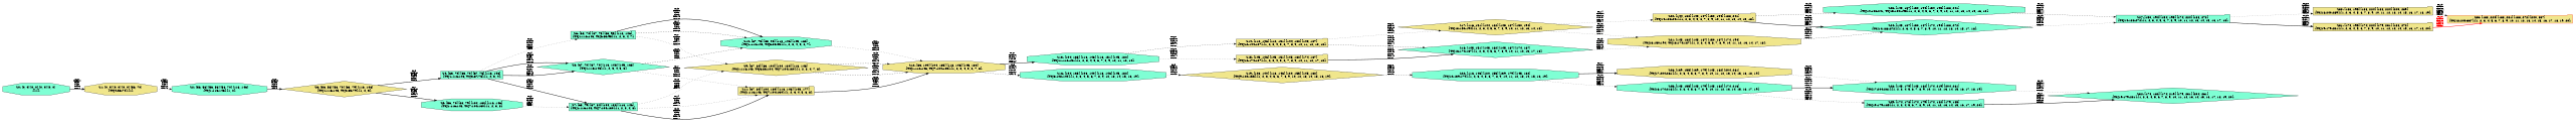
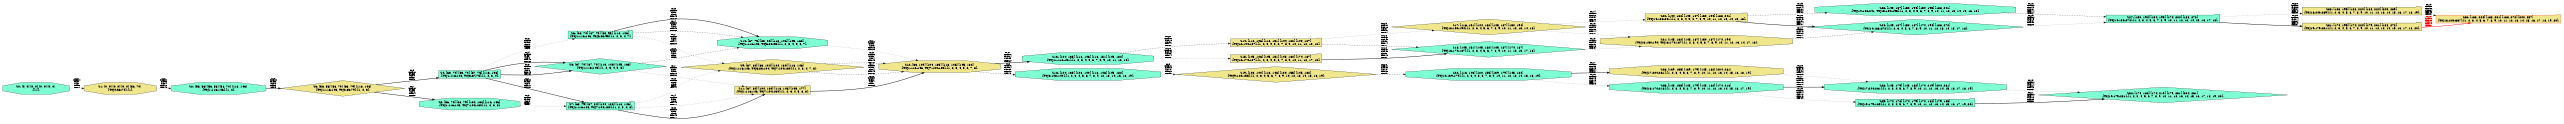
  digraph {
    rankdir=LR
    node [style=filled fillcolor=aquamarine shape=octagon]
    edge [fontsize=8 style=dotted]
    n1 [label="S0: [0, 0] [0, 0] [0, 0] [0, 0] \n{}{}"]
    n2 [label="S1: [0, 0] [0, 0] [0, 0] [56, 70] \n{T0J0:56-70}{1}" fillcolor=khaki]
    n3 [label="S2: [56, 56] [56, 56] [56, 70] [116, 146] \n{T0J1:116-146}{1, 2}"]
    n4 [label="S3: [56, 56] [56, 70] [63, 79] [116, 146] \n{T0J1:116-146, T0J2:63-79}{1, 2, 3}" fillcolor=khaki shape=diamond]
    n5 [label="S4: [63, 70] [63, 70] [67, 75] [116, 146] \n{T0J1:116-146, T0J3:67-75}{1, 2, 3, 4}" shape=folder]
    n6 [label="S5: [56, 70] [63, 79] [104, 130] [116, 146] \n{T0J1:116-146, T0J7:104-130}{1, 2, 3, 8}"]
    n7 [label="S6: [63, 70] [67, 75] [83, 95] [116, 146] \n{T0J1:116-146, T0J6:83-95}{1, 2, 3, 4, 7}" shape=folder]
    n8 [label="S7: [63, 79] [67, 84] [104, 130] [116, 146] \n{T0J1:116-146, T0J7:104-130}{1, 2, 3, 4, 8}" shape=folder]
    n9 [label="S8: [67, 70] [67, 70] [116, 146] [145, 168] \n{T0J1:116-146}{1, 2, 3, 4, 5, 6}" shape=diamond]
    n10 [label="S9: [67, 84] [83, 104] [104, 130] [116, 146] \n{T0J1:116-146, T0J6:83-104, T0J7:104-130}{1, 2, 3, 4, 7, 8}" fillcolor=khaki shape=diamond]
    n11 [label="S10: [67, 75] [83, 95] [116, 146] [145, 168] \n{T0J1:116-146, T0J6:83-95}{1, 2, 3, 4, 5, 6, 7}"]
    n12 [label="S11: [67, 84] [104, 130] [116, 146] [145, 177] \n{T0J1:116-146, T0J7:104-130}{1, 2, 3, 4, 5, 6, 8}" fillcolor=khaki shape=folder]
    n13 [label="S12: [83, 109] [104, 135] [116, 146] [145, 182] \n{T0J1:116-146, T0J7:104-135}{1, 2, 3, 4, 5, 6, 7, 8}" fillcolor=khaki]
    n14 [label="S13: [104, 135] [116, 146] [116, 151] [145, 182] \n{T0J11:116-151}{1, 2, 3, 4, 5, 6, 7, 8, 9, 10, 11, 12, 18}"]
    n15 [label="S16: [104, 135] [108, 140] [116, 146] [145, 182] \n{T0J8:108-140}{1, 2, 3, 4, 5, 6, 7, 8, 9, 12, 13, 14, 15, 16, 19}"]
    n16 [label="S14: [116, 146] [116, 151] [144, 182] [145, 187] \n{T0J12:144-187}{1, 2, 3, 4, 5, 6, 7, 8, 9, 10, 11, 12, 13, 18}" fillcolor=khaki shape=folder]
    n17 [label="S15: [145, 146] [145, 151] [145, 182] [174, 187] \n{T0J16:174-187}{1, 2, 3, 4, 5, 6, 7, 8, 9, 10, 11, 12, 17, 18}" fillcolor=khaki shape=folder]
    n18 [label="S17: [116, 151] [144, 182] [145, 187] [150, 194] \n{T0J13:150-194}{1, 2, 3, 4, 5, 6, 7, 8, 9, 10, 11, 12, 13, 14, 18}" fillcolor=khaki shape=diamond]
    n19 [label="S18: [145, 151] [145, 182] [145, 187] [174, 187] \n{T0J16:174-187}{1, 2, 3, 4, 5, 6, 7, 8, 9, 10, 11, 12, 13, 17, 18}" shape=diamond]
    n20 [label="S19: [108, 140] [116, 146] [120, 155] [145, 182] \n{T0J9:120-155}{1, 2, 3, 4, 5, 6, 7, 8, 9, 10, 12, 13, 14, 15, 16, 19}" fillcolor=khaki shape=diamond]
    n21 [label="S20: [144, 182] [145, 187] [150, 194] [188, 241] \n{T0J14:188-241}{1, 2, 3, 4, 5, 6, 7, 8, 9, 10, 11, 12, 13, 14, 15, 18}" fillcolor=khaki shape=folder]
    n22 [label="S21: [145, 182] [145, 187] [150, 187] [174, 194] \n{T0J13:150-194, T0J16:174-187}{1, 2, 3, 4, 5, 6, 7, 8, 9, 10, 11, 12, 13, 14, 17, 18}" fillcolor=khaki]
    n23 [label="S22: [116, 146] [120, 155] [139, 179] [145, 182] \n{T0J10:139-179}{1, 2, 3, 4, 5, 6, 7, 8, 9, 10, 11, 12, 13, 14, 15, 16, 19}"]
    n24 [label="S23: [145, 187] [150, 194] [154, 195] [188, 241] \n{T0J14:188-241, T0J15:154-195}{1, 2, 3, 4, 5, 6, 7, 8, 9, 10, 11, 12, 13, 14, 15, 16, 18}"]
    n25 [label="S24: [145, 187] [150, 187] [174, 194] [188, 272] \n{T0J14:188-272}{1, 2, 3, 4, 5, 6, 7, 8, 9, 10, 11, 12, 13, 14, 15, 17, 18}" shape=diamond]
    n26 [label="S25: [145, 155] [145, 179] [145, 182] [174, 216] \n{T0J16:174-216}{1, 2, 3, 4, 5, 6, 7, 8, 9, 10, 11, 12, 13, 14, 15, 16, 17, 19}"]
    n27 [label="S26: [139, 155] [139, 179] [145, 182] [204, 261] \n{T0J17:204-261}{1, 2, 3, 4, 5, 6, 7, 8, 9, 10, 11, 12, 13, 14, 15, 16, 18, 19}" fillcolor=khaki]
    n28 [label="S27: [150, 194] [154, 195] [174, 224] [188, 272] \n{T0J14:188-272}{1, 2, 3, 4, 5, 6, 7, 8, 9, 10, 11, 12, 13, 14, 15, 16, 17, 18}" shape=folder]
    n29 [label="S28: [145, 179] [145, 182] [174, 219] [204, 261] \n{T0J17:204-261}{1, 2, 3, 4, 5, 6, 7, 8, 9, 10, 11, 12, 13, 14, 15, 16, 17, 18, 19}"]
    n30 [label="S29: [174, 178] [174, 179] [174, 182] [179, 185] \n{T0J19:179-185}{1, 2, 3, 4, 5, 6, 7, 8, 9, 10, 11, 12, 13, 14, 15, 16, 17, 19, 20}" shape=folder]
    n31 [label="S30: [188, 195] [188, 224] [188, 224] [240, 289] \n{T0J18:240-289}{1, 2, 3, 4, 5, 6, 7, 8, 9, 10, 11, 12, 13, 14, 15, 16, 17, 18, 19}" fillcolor=khaki shape=folder]
    n32 [label="S31: [174, 195] [174, 224] [179, 231] [188, 272] \n{T0J19:179-231}{1, 2, 3, 4, 5, 6, 7, 8, 9, 10, 11, 12, 13, 14, 15, 16, 17, 18, 20}" fillcolor=khaki shape=folder]
    n33 [label="S32: [174, 182] [174, 219] [179, 231] [204, 261] \n{T0J19:179-231}{1, 2, 3, 4, 5, 6, 7, 8, 9, 10, 11, 12, 13, 14, 15, 16, 17, 18, 19, 20}" shape=diamond]
    n34 [color=Red label="S33: [188, 224] [188, 231] [188, 272] [240, 337] \n{T0J18:240-337}{1, 2, 3, 4, 5, 6, 7, 8, 9, 10, 11, 12, 13, 14, 15, 16, 17, 18, 19, 20}" fillcolor=khaki shape=folder]
-   n1 -> n2 [label="T0 J0\nDL=300\nES=0\nLS=0\nEF=56\nLF=70" style=bold]
+   n1 -> n2 [label="T0 J0\nDL=300\nES=0\nLS=0\nEF=56\nLF=70"]
    n2 -> n3 [label="T0 J1\nDL=300\nES=56\nLS=70\nEF=116\nLF=146"]
    n3 -> n4 [label="T0 J2\nDL=300\nES=56\nLS=70\nEF=63\nLF=79" style=bold]
    n4 -> n5 [label="T0 J3\nDL=300\nES=63\nLS=70\nEF=67\nLF=75" style=bold]
    n4 -> n6 [label="T0 J7\nDL=300\nES=56\nLS=70\nEF=104\nLF=130" style=bold]
    n5 -> n7 [label="T0 J6\nDL=300\nES=63\nLS=70\nEF=83\nLF=95"]
    n5 -> n8 [label="T0 J7\nDL=300\nES=63\nLS=70\nEF=111\nLF=130" style=bold]
    n5 -> n9 [label="T0 J4\nDL=300\nES=67\nLS=70\nEF=145\nLF=168" style=bold]
    n5 -> n9 [label="T0 J5\nDL=300\nES=67\nLS=70\nEF=145\nLF=168" style=bold]
    n6 -> n8 [label="T0 J3\nDL=300\nES=63\nLS=79\nEF=67\nLF=84"]
    n7 -> n10 [label="T0 J7\nDL=300\nES=63\nLS=70\nEF=111\nLF=130"]
    n7 -> n11 [label="T0 J4\nDL=300\nES=67\nLS=70\nEF=145\nLF=168" style=dashed]
    n7 -> n11 [label="T0 J5\nDL=300\nES=67\nLS=70\nEF=145\nLF=168" style=bold]
    n8 -> n10 [label="T0 J6\nDL=300\nES=63\nLS=79\nEF=83\nLF=104"]
    n8 -> n12 [label="T0 J4\nDL=300\nES=67\nLS=79\nEF=145\nLF=177"]
    n8 -> n12 [label="T0 J5\nDL=300\nES=67\nLS=79\nEF=145\nLF=177" style=bold]
    n9 -> n11 [label="T0 J6\nDL=300\nES=67\nLS=70\nEF=87\nLF=95" style=dashed]
    n9 -> n12 [label="T0 J7\nDL=300\nES=67\nLS=70\nEF=115\nLF=130"]
    n10 -> n13 [label="T0 J4\nDL=300\nES=67\nLS=84\nEF=145\nLF=182" style=dashed]
    n10 -> n13 [label="T0 J5\nDL=300\nES=67\nLS=84\nEF=145\nLF=182" style=dashed]
    n11 -> n13 [label="T0 J7\nDL=300\nES=67\nLS=75\nEF=115\nLF=135"]
    n12 -> n13 [label="T0 J6\nDL=300\nES=67\nLS=84\nEF=87\nLF=109" style=bold]
    n13 -> n14 [label="T0 J11\nDL=300\nES=104\nLS=135\nEF=116\nLF=151" style=bold]
    n13 -> n15 [label="T0 J8\nDL=300\nES=104\nLS=135\nEF=108\nLF=140" style=dashed]
    n14 -> n16 [label="T0 J12\nDL=300\nES=116\nLS=151\nEF=144\nLF=187" style=dashed]
    n14 -> n17 [label="T0 J16\nDL=300\nES=145\nLS=150\nEF=174\nLF=187"]
    n15 -> n20 [label="T0 J9\nDL=300\nES=108\nLS=140\nEF=120\nLF=155"]
    n16 -> n18 [label="T0 J13\nDL=300\nES=116\nLS=151\nEF=150\nLF=194"]
    n16 -> n19 [label="T0 J16\nDL=300\nES=145\nLS=150\nEF=174\nLF=187" style=dashed]
    n17 -> n19 [label="T0 J12\nDL=300\nES=145\nLS=151\nEF=173\nLF=187" style=bold]
    n18 -> n21 [label="T0 J14\nDL=300\nES=116\nLS=151\nEF=188\nLF=241"]
    n18 -> n22 [label="T0 J16\nDL=300\nES=145\nLS=150\nEF=174\nLF=187"]
    n19 -> n22 [label="T0 J13\nDL=300\nES=145\nLS=151\nEF=179\nLF=194"]
    n20 -> n23 [label="T0 J10\nDL=300\nES=108\nLS=140\nEF=139\nLF=179" style=dashed]
    n21 -> n24 [label="T0 J15\nDL=300\nES=144\nLS=182\nEF=154\nLF=195" style=dashed]
    n21 -> n25 [label="T0 J16\nDL=300\nES=145\nLS=150\nEF=174\nLF=187" style=bold]
    n22 -> n25 [label="T0 J14\nDL=300\nES=145\nLS=182\nEF=217\nLF=272" style=dashed]
    n23 -> n26 [label="T0 J16\nDL=300\nES=145\nLS=179\nEF=174\nLF=216"]
    n23 -> n27 [label="T0 J17\nDL=300\nES=139\nLS=179\nEF=204\nLF=261" style=bold]
    n24 -> n28 [label="T0 J16\nDL=300\nES=145\nLS=187\nEF=174\nLF=224" style=dashed]
    n25 -> n28 [label="T0 J15\nDL=300\nES=145\nLS=187\nEF=155\nLF=200"]
    n26 -> n29 [label="T0 J17\nDL=300\nES=145\nLS=179\nEF=210\nLF=261" style=bold]
    n26 -> n30 [label="T0 J19\nDL=300\nES=174\nLS=178\nEF=179\nLF=185"]
    n27 -> n29 [label="T0 J16\nDL=300\nES=145\nLS=182\nEF=174\nLF=219"]
    n28 -> n31 [label="T0 J18\nDL=300\nES=188\nLS=224\nEF=240\nLF=289"]
    n28 -> n32 [label="T0 J19\nDL=300\nES=174\nLS=224\nEF=179\nLF=231" style=bold]
    n29 -> n33 [label="T0 J19\nDL=300\nES=174\nLS=224\nEF=179\nLF=231"]
    n30 -> n33 [label="T0 J17\nDL=300\nES=174\nLS=179\nEF=239\nLF=261" style=bold]
    n31 -> n34 [label="T0 J19\nDL=300\nES=188\nLS=224\nEF=193\nLF=231"]
    n32 -> n34 [color=Red fontcolor=Red label="T0 J18\nDL=300\nES=188\nLS=272\nEF=240\nLF=337" style=bold]
  }
